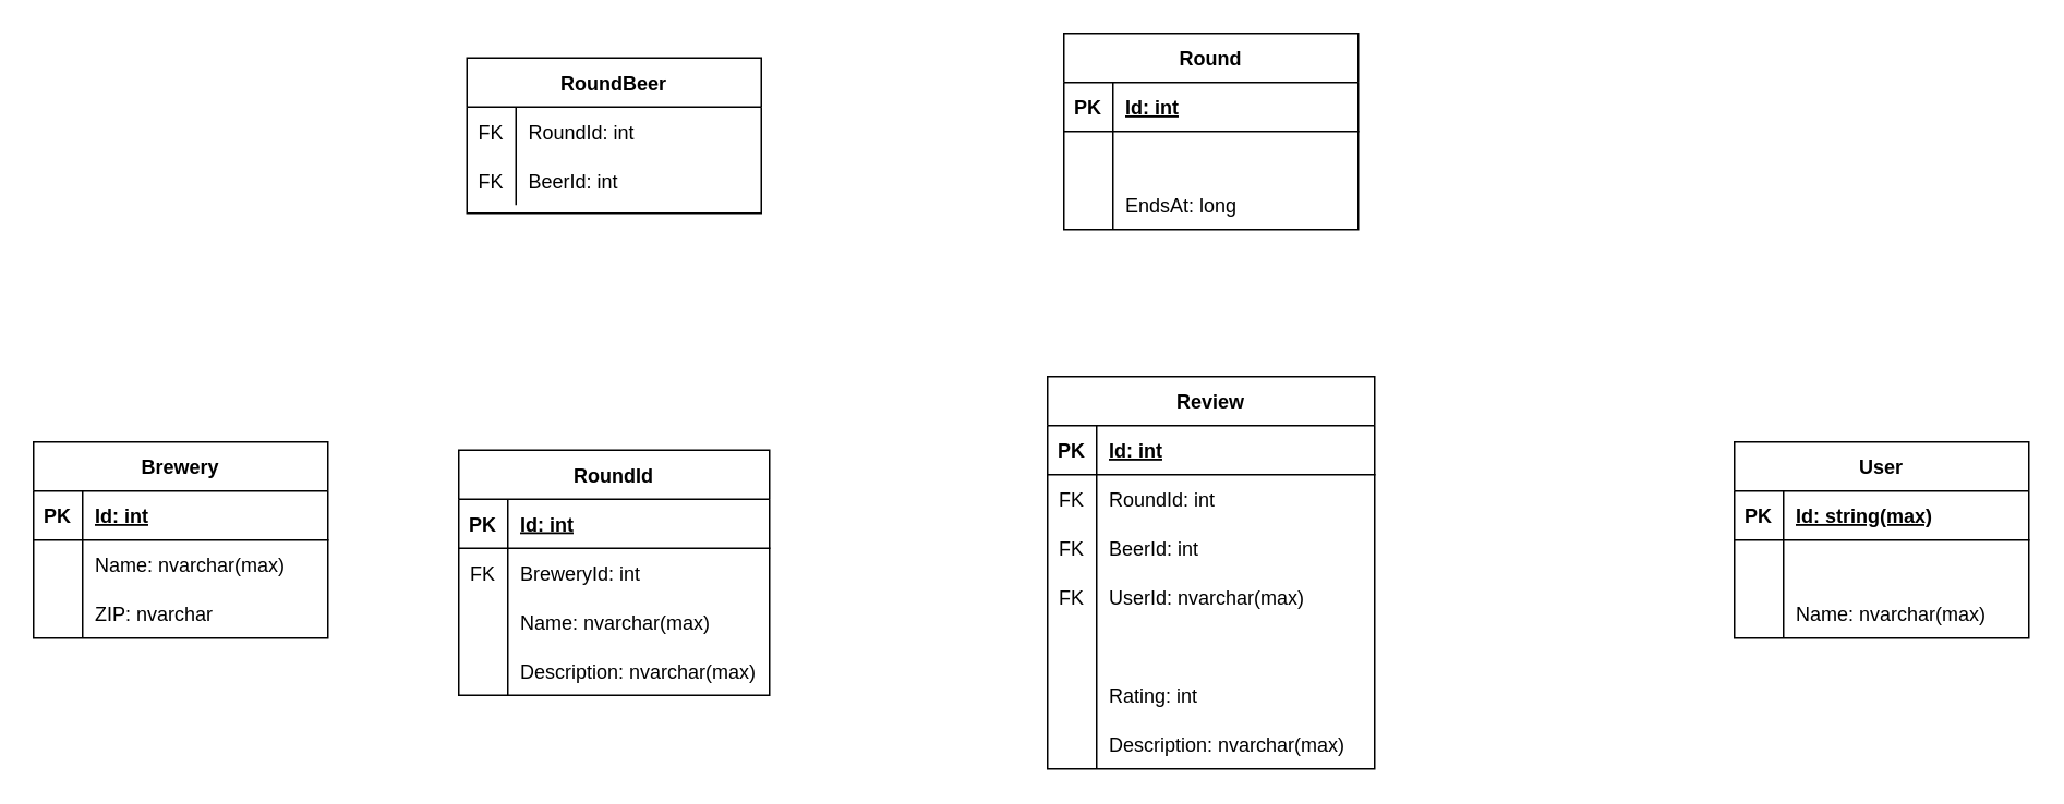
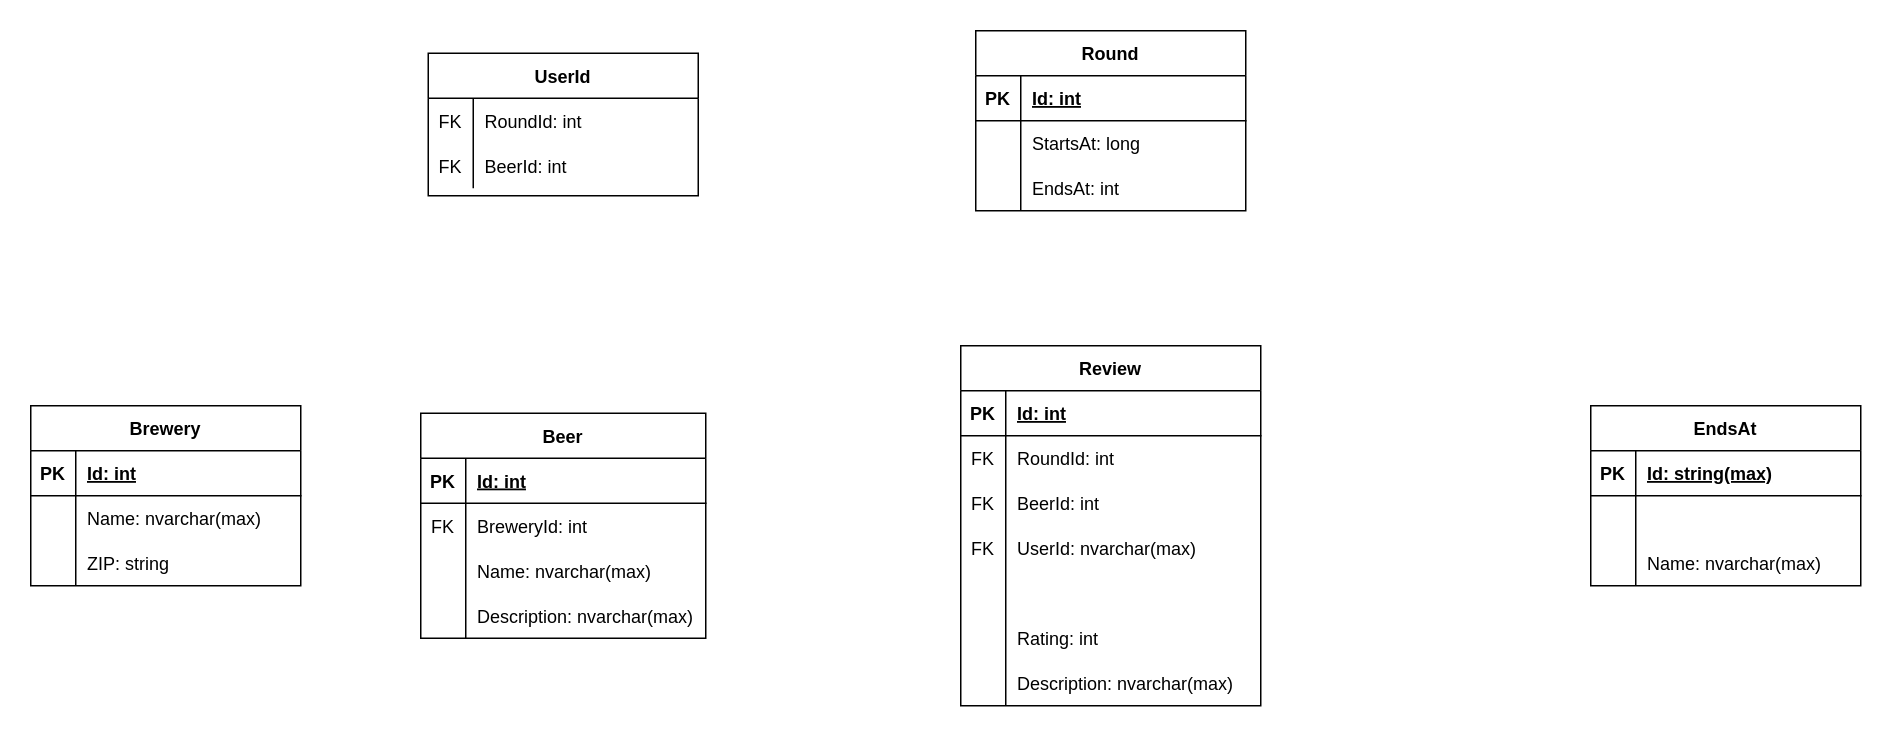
  <mxCell id="0" />
  <mxCell id="1" parent="0" />
- <mxCell id="2" value="RoundId" style="shape=table;startSize=30;container=1;collapsible=1;childLayout=tableLayout;fixedRows=1;rowLines=0;fontStyle=1;align=center;resizeLast=1;" parent="1" vertex="1"><mxGeometry x="280" y="275" width="190" height="150" as="geometry" /></mxCell>
+ <mxCell id="2" value="Beer" style="shape=table;startSize=30;container=1;collapsible=1;childLayout=tableLayout;fixedRows=1;rowLines=0;fontStyle=1;align=center;resizeLast=1;" parent="1" vertex="1"><mxGeometry x="280" y="275" width="190" height="150" as="geometry" /></mxCell>
  <mxCell id="3" value="" style="shape=partialRectangle;collapsible=0;dropTarget=0;pointerEvents=0;fillColor=none;top=0;left=0;bottom=1;right=0;points=[[0,0.5],[1,0.5]];portConstraint=eastwest;" parent="2" vertex="1"><mxGeometry y="30" width="190" height="30" as="geometry" /></mxCell>
  <mxCell id="4" value="PK" style="shape=partialRectangle;connectable=0;fillColor=none;top=0;left=0;bottom=0;right=0;fontStyle=1;overflow=hidden;" parent="3" vertex="1"><mxGeometry width="30" height="30" as="geometry" /></mxCell>
  <mxCell id="5" value="Id: int" style="shape=partialRectangle;connectable=0;fillColor=none;top=0;left=0;bottom=0;right=0;align=left;spacingLeft=6;fontStyle=5;overflow=hidden;" parent="3" vertex="1"><mxGeometry x="30" width="160" height="30" as="geometry" /></mxCell>
  <mxCell id="6" value="" style="shape=partialRectangle;collapsible=0;dropTarget=0;pointerEvents=0;fillColor=none;top=0;left=0;bottom=0;right=0;points=[[0,0.5],[1,0.5]];portConstraint=eastwest;" parent="2" vertex="1"><mxGeometry y="60" width="190" height="30" as="geometry" /></mxCell>
  <mxCell id="7" value="FK" style="shape=partialRectangle;connectable=0;fillColor=none;top=0;left=0;bottom=0;right=0;editable=1;overflow=hidden;" parent="6" vertex="1"><mxGeometry width="30" height="30" as="geometry" /></mxCell>
  <mxCell id="8" value="BreweryId: int" style="shape=partialRectangle;connectable=0;fillColor=none;top=0;left=0;bottom=0;right=0;align=left;spacingLeft=6;overflow=hidden;" parent="6" vertex="1"><mxGeometry x="30" width="160" height="30" as="geometry" /></mxCell>
  <mxCell id="9" value="" style="shape=partialRectangle;collapsible=0;dropTarget=0;pointerEvents=0;fillColor=none;top=0;left=0;bottom=0;right=0;points=[[0,0.5],[1,0.5]];portConstraint=eastwest;" vertex="1" parent="2"><mxGeometry y="90" width="190" height="30" as="geometry" /></mxCell>
  <mxCell id="10" value="" style="shape=partialRectangle;connectable=0;fillColor=none;top=0;left=0;bottom=0;right=0;fontStyle=0;overflow=hidden;" vertex="1" parent="9"><mxGeometry width="30" height="30" as="geometry" /></mxCell>
  <mxCell id="11" value="Name: nvarchar(max)" style="shape=partialRectangle;connectable=0;fillColor=none;top=0;left=0;bottom=0;right=0;align=left;spacingLeft=6;fontStyle=0;overflow=hidden;" vertex="1" parent="9"><mxGeometry x="30" width="160" height="30" as="geometry" /></mxCell>
  <mxCell id="12" value="" style="shape=partialRectangle;collapsible=0;dropTarget=0;pointerEvents=0;fillColor=none;top=0;left=0;bottom=0;right=0;points=[[0,0.5],[1,0.5]];portConstraint=eastwest;" parent="2" vertex="1"><mxGeometry y="120" width="190" height="30" as="geometry" /></mxCell>
  <mxCell id="13" value="" style="shape=partialRectangle;connectable=0;fillColor=none;top=0;left=0;bottom=0;right=0;editable=1;overflow=hidden;" parent="12" vertex="1"><mxGeometry width="30" height="30" as="geometry" /></mxCell>
  <mxCell id="14" value="Description: nvarchar(max)" style="shape=partialRectangle;connectable=0;fillColor=none;top=0;left=0;bottom=0;right=0;align=left;spacingLeft=6;overflow=hidden;" parent="12" vertex="1"><mxGeometry x="30" width="160" height="30" as="geometry" /></mxCell>
  <mxCell id="15" value="Brewery" style="shape=table;startSize=30;container=1;collapsible=1;childLayout=tableLayout;fixedRows=1;rowLines=0;fontStyle=1;align=center;resizeLast=1;" parent="1" vertex="1"><mxGeometry x="20" y="270" width="180" height="120" as="geometry" /></mxCell>
  <mxCell id="16" value="" style="shape=partialRectangle;collapsible=0;dropTarget=0;pointerEvents=0;fillColor=none;top=0;left=0;bottom=1;right=0;points=[[0,0.5],[1,0.5]];portConstraint=eastwest;" parent="15" vertex="1"><mxGeometry y="30" width="180" height="30" as="geometry" /></mxCell>
  <mxCell id="17" value="PK" style="shape=partialRectangle;connectable=0;fillColor=none;top=0;left=0;bottom=0;right=0;fontStyle=1;overflow=hidden;" parent="16" vertex="1"><mxGeometry width="30" height="30" as="geometry" /></mxCell>
  <mxCell id="18" value="Id: int" style="shape=partialRectangle;connectable=0;fillColor=none;top=0;left=0;bottom=0;right=0;align=left;spacingLeft=6;fontStyle=5;overflow=hidden;" parent="16" vertex="1"><mxGeometry x="30" width="150" height="30" as="geometry" /></mxCell>
  <mxCell id="19" value="" style="shape=partialRectangle;collapsible=0;dropTarget=0;pointerEvents=0;fillColor=none;top=0;left=0;bottom=0;right=0;points=[[0,0.5],[1,0.5]];portConstraint=eastwest;" parent="15" vertex="1"><mxGeometry y="60" width="180" height="30" as="geometry" /></mxCell>
  <mxCell id="20" value="" style="shape=partialRectangle;connectable=0;fillColor=none;top=0;left=0;bottom=0;right=0;editable=1;overflow=hidden;" parent="19" vertex="1"><mxGeometry width="30" height="30" as="geometry" /></mxCell>
  <mxCell id="21" value="Name: nvarchar(max)" style="shape=partialRectangle;connectable=0;fillColor=none;top=0;left=0;bottom=0;right=0;align=left;spacingLeft=6;overflow=hidden;" parent="19" vertex="1"><mxGeometry x="30" width="150" height="30" as="geometry" /></mxCell>
  <mxCell id="22" value="" style="shape=partialRectangle;collapsible=0;dropTarget=0;pointerEvents=0;fillColor=none;top=0;left=0;bottom=0;right=0;points=[[0,0.5],[1,0.5]];portConstraint=eastwest;" parent="15" vertex="1"><mxGeometry y="90" width="180" height="30" as="geometry" /></mxCell>
  <mxCell id="23" value="" style="shape=partialRectangle;connectable=0;fillColor=none;top=0;left=0;bottom=0;right=0;editable=1;overflow=hidden;" parent="22" vertex="1"><mxGeometry width="30" height="30" as="geometry" /></mxCell>
- <mxCell id="24" value="ZIP: nvarchar" style="shape=partialRectangle;connectable=0;fillColor=none;top=0;left=0;bottom=0;right=0;align=left;spacingLeft=6;overflow=hidden;" parent="22" vertex="1"><mxGeometry x="30" width="150" height="30" as="geometry" /></mxCell>
+ <mxCell id="24" value="ZIP: string" style="shape=partialRectangle;connectable=0;fillColor=none;top=0;left=0;bottom=0;right=0;align=left;spacingLeft=6;overflow=hidden;" parent="22" vertex="1"><mxGeometry x="30" width="150" height="30" as="geometry" /></mxCell>
  <mxCell id="25" value="Review" style="shape=table;startSize=30;container=1;collapsible=1;childLayout=tableLayout;fixedRows=1;rowLines=0;fontStyle=1;align=center;resizeLast=1;" parent="1" vertex="1"><mxGeometry x="640" y="230" width="200" height="240" as="geometry" /></mxCell>
  <mxCell id="26" value="" style="shape=partialRectangle;collapsible=0;dropTarget=0;pointerEvents=0;fillColor=none;top=0;left=0;bottom=1;right=0;points=[[0,0.5],[1,0.5]];portConstraint=eastwest;" parent="25" vertex="1"><mxGeometry y="30" width="200" height="30" as="geometry" /></mxCell>
  <mxCell id="27" value="PK" style="shape=partialRectangle;connectable=0;fillColor=none;top=0;left=0;bottom=0;right=0;fontStyle=1;overflow=hidden;" parent="26" vertex="1"><mxGeometry width="30" height="30" as="geometry" /></mxCell>
  <mxCell id="28" value="Id: int" style="shape=partialRectangle;connectable=0;fillColor=none;top=0;left=0;bottom=0;right=0;align=left;spacingLeft=6;fontStyle=5;overflow=hidden;" parent="26" vertex="1"><mxGeometry x="30" width="170" height="30" as="geometry" /></mxCell>
  <mxCell id="29" value="" style="shape=partialRectangle;collapsible=0;dropTarget=0;pointerEvents=0;fillColor=none;top=0;left=0;bottom=0;right=0;points=[[0,0.5],[1,0.5]];portConstraint=eastwest;" parent="25" vertex="1"><mxGeometry y="60" width="200" height="30" as="geometry" /></mxCell>
  <mxCell id="30" value="FK" style="shape=partialRectangle;connectable=0;fillColor=none;top=0;left=0;bottom=0;right=0;fontStyle=0;overflow=hidden;" parent="29" vertex="1"><mxGeometry width="30" height="30" as="geometry" /></mxCell>
  <mxCell id="31" value="RoundId: int" style="shape=partialRectangle;connectable=0;fillColor=none;top=0;left=0;bottom=0;right=0;align=left;spacingLeft=6;fontStyle=0;overflow=hidden;" parent="29" vertex="1"><mxGeometry x="30" width="170" height="30" as="geometry" /></mxCell>
  <mxCell id="32" value="" style="shape=partialRectangle;collapsible=0;dropTarget=0;pointerEvents=0;fillColor=none;top=0;left=0;bottom=0;right=0;points=[[0,0.5],[1,0.5]];portConstraint=eastwest;" parent="25" vertex="1"><mxGeometry y="90" width="200" height="30" as="geometry" /></mxCell>
  <mxCell id="33" value="FK" style="shape=partialRectangle;connectable=0;fillColor=none;top=0;left=0;bottom=0;right=0;fontStyle=0;overflow=hidden;" parent="32" vertex="1"><mxGeometry width="30" height="30" as="geometry" /></mxCell>
  <mxCell id="34" value="BeerId: int" style="shape=partialRectangle;connectable=0;fillColor=none;top=0;left=0;bottom=0;right=0;align=left;spacingLeft=6;fontStyle=0;overflow=hidden;" parent="32" vertex="1"><mxGeometry x="30" width="170" height="30" as="geometry" /></mxCell>
  <mxCell id="35" value="" style="shape=partialRectangle;collapsible=0;dropTarget=0;pointerEvents=0;fillColor=none;top=0;left=0;bottom=0;right=0;points=[[0,0.5],[1,0.5]];portConstraint=eastwest;" parent="25" vertex="1"><mxGeometry y="120" width="200" height="30" as="geometry" /></mxCell>
  <mxCell id="36" value="FK" style="shape=partialRectangle;connectable=0;fillColor=none;top=0;left=0;bottom=0;right=0;fontStyle=0;overflow=hidden;" parent="35" vertex="1"><mxGeometry width="30" height="30" as="geometry" /></mxCell>
  <mxCell id="37" value="UserId: nvarchar(max)" style="shape=partialRectangle;connectable=0;fillColor=none;top=0;left=0;bottom=0;right=0;align=left;spacingLeft=6;fontStyle=0;overflow=hidden;" parent="35" vertex="1"><mxGeometry x="30" width="170" height="30" as="geometry" /></mxCell>
  <mxCell id="38" value="" style="shape=partialRectangle;collapsible=0;dropTarget=0;pointerEvents=0;fillColor=none;top=0;left=0;bottom=0;right=0;points=[[0,0.5],[1,0.5]];portConstraint=eastwest;" parent="25" vertex="1"><mxGeometry y="150" width="200" height="30" as="geometry" /></mxCell>
  <mxCell id="39" value="" style="shape=partialRectangle;connectable=0;fillColor=none;top=0;left=0;bottom=0;right=0;fontStyle=0;overflow=hidden;" parent="38" vertex="1"><mxGeometry width="30" height="30" as="geometry" /></mxCell>
  <mxCell id="40" value="" style="shape=partialRectangle;collapsible=0;dropTarget=0;pointerEvents=0;fillColor=none;top=0;left=0;bottom=0;right=0;points=[[0,0.5],[1,0.5]];portConstraint=eastwest;" parent="25" vertex="1"><mxGeometry y="180" width="200" height="30" as="geometry" /></mxCell>
  <mxCell id="41" value="" style="shape=partialRectangle;connectable=0;fillColor=none;top=0;left=0;bottom=0;right=0;editable=1;overflow=hidden;" parent="40" vertex="1"><mxGeometry width="30" height="30" as="geometry" /></mxCell>
  <mxCell id="42" value="Rating: int" style="shape=partialRectangle;connectable=0;fillColor=none;top=0;left=0;bottom=0;right=0;align=left;spacingLeft=6;overflow=hidden;" parent="40" vertex="1"><mxGeometry x="30" width="170" height="30" as="geometry" /></mxCell>
  <mxCell id="43" value="" style="shape=partialRectangle;collapsible=0;dropTarget=0;pointerEvents=0;fillColor=none;top=0;left=0;bottom=0;right=0;points=[[0,0.5],[1,0.5]];portConstraint=eastwest;" parent="25" vertex="1"><mxGeometry y="210" width="200" height="30" as="geometry" /></mxCell>
  <mxCell id="44" value="" style="shape=partialRectangle;connectable=0;fillColor=none;top=0;left=0;bottom=0;right=0;editable=1;overflow=hidden;" parent="43" vertex="1"><mxGeometry width="30" height="30" as="geometry" /></mxCell>
  <mxCell id="45" value="Description: nvarchar(max)" style="shape=partialRectangle;connectable=0;fillColor=none;top=0;left=0;bottom=0;right=0;align=left;spacingLeft=6;overflow=hidden;" parent="43" vertex="1"><mxGeometry x="30" width="170" height="30" as="geometry" /></mxCell>
- <mxCell id="46" value="User" style="shape=table;startSize=30;container=1;collapsible=1;childLayout=tableLayout;fixedRows=1;rowLines=0;fontStyle=1;align=center;resizeLast=1;" parent="1" vertex="1"><mxGeometry x="1060" y="270" width="180" height="120" as="geometry" /></mxCell>
+ <mxCell id="46" value="EndsAt" style="shape=table;startSize=30;container=1;collapsible=1;childLayout=tableLayout;fixedRows=1;rowLines=0;fontStyle=1;align=center;resizeLast=1;" parent="1" vertex="1"><mxGeometry x="1060" y="270" width="180" height="120" as="geometry" /></mxCell>
  <mxCell id="47" value="" style="shape=partialRectangle;collapsible=0;dropTarget=0;pointerEvents=0;fillColor=none;top=0;left=0;bottom=1;right=0;points=[[0,0.5],[1,0.5]];portConstraint=eastwest;" parent="46" vertex="1"><mxGeometry y="30" width="180" height="30" as="geometry" /></mxCell>
  <mxCell id="48" value="PK" style="shape=partialRectangle;connectable=0;fillColor=none;top=0;left=0;bottom=0;right=0;fontStyle=1;overflow=hidden;" parent="47" vertex="1"><mxGeometry width="30" height="30" as="geometry" /></mxCell>
  <mxCell id="49" value="Id: string(max)" style="shape=partialRectangle;connectable=0;fillColor=none;top=0;left=0;bottom=0;right=0;align=left;spacingLeft=6;fontStyle=5;overflow=hidden;" parent="47" vertex="1"><mxGeometry x="30" width="150" height="30" as="geometry" /></mxCell>
  <mxCell id="50" value="" style="shape=partialRectangle;collapsible=0;dropTarget=0;pointerEvents=0;fillColor=none;top=0;left=0;bottom=0;right=0;points=[[0,0.5],[1,0.5]];portConstraint=eastwest;" parent="46" vertex="1"><mxGeometry y="60" width="180" height="30" as="geometry" /></mxCell>
  <mxCell id="51" value="" style="shape=partialRectangle;connectable=0;fillColor=none;top=0;left=0;bottom=0;right=0;editable=1;overflow=hidden;" parent="50" vertex="1"><mxGeometry width="30" height="30" as="geometry" /></mxCell>
  <mxCell id="52" value="" style="shape=partialRectangle;collapsible=0;dropTarget=0;pointerEvents=0;fillColor=none;top=0;left=0;bottom=0;right=0;points=[[0,0.5],[1,0.5]];portConstraint=eastwest;" parent="46" vertex="1"><mxGeometry y="90" width="180" height="30" as="geometry" /></mxCell>
  <mxCell id="53" value="" style="shape=partialRectangle;connectable=0;fillColor=none;top=0;left=0;bottom=0;right=0;editable=1;overflow=hidden;" parent="52" vertex="1"><mxGeometry width="30" height="30" as="geometry" /></mxCell>
  <mxCell id="54" value="Name: nvarchar(max)" style="shape=partialRectangle;connectable=0;fillColor=none;top=0;left=0;bottom=0;right=0;align=left;spacingLeft=6;overflow=hidden;" parent="52" vertex="1"><mxGeometry x="30" width="150" height="30" as="geometry" /></mxCell>
  <mxCell id="55" value="Round" style="shape=table;startSize=30;container=1;collapsible=1;childLayout=tableLayout;fixedRows=1;rowLines=0;fontStyle=1;align=center;resizeLast=1;" parent="1" vertex="1"><mxGeometry x="650" y="20" width="180" height="120" as="geometry" /></mxCell>
  <mxCell id="56" value="" style="shape=partialRectangle;collapsible=0;dropTarget=0;pointerEvents=0;fillColor=none;top=0;left=0;bottom=1;right=0;points=[[0,0.5],[1,0.5]];portConstraint=eastwest;" parent="55" vertex="1"><mxGeometry y="30" width="180" height="30" as="geometry" /></mxCell>
  <mxCell id="57" value="PK" style="shape=partialRectangle;connectable=0;fillColor=none;top=0;left=0;bottom=0;right=0;fontStyle=1;overflow=hidden;" parent="56" vertex="1"><mxGeometry width="30" height="30" as="geometry" /></mxCell>
  <mxCell id="58" value="Id: int" style="shape=partialRectangle;connectable=0;fillColor=none;top=0;left=0;bottom=0;right=0;align=left;spacingLeft=6;fontStyle=5;overflow=hidden;" parent="56" vertex="1"><mxGeometry x="30" width="150" height="30" as="geometry" /></mxCell>
  <mxCell id="59" value="" style="shape=partialRectangle;collapsible=0;dropTarget=0;pointerEvents=0;fillColor=none;top=0;left=0;bottom=0;right=0;points=[[0,0.5],[1,0.5]];portConstraint=eastwest;" parent="55" vertex="1"><mxGeometry y="60" width="180" height="30" as="geometry" /></mxCell>
  <mxCell id="60" value="" style="shape=partialRectangle;connectable=0;fillColor=none;top=0;left=0;bottom=0;right=0;fontStyle=0;overflow=hidden;" parent="59" vertex="1"><mxGeometry width="30" height="30" as="geometry" /></mxCell>
+ <mxCell id="61" value="StartsAt: long" style="shape=partialRectangle;connectable=0;fillColor=none;top=0;left=0;bottom=0;right=0;align=left;spacingLeft=6;fontStyle=0;overflow=hidden;" parent="59" vertex="1"><mxGeometry x="30" width="150" height="30" as="geometry" /></mxCell>
  <mxCell id="62" value="" style="shape=partialRectangle;collapsible=0;dropTarget=0;pointerEvents=0;fillColor=none;top=0;left=0;bottom=0;right=0;points=[[0,0.5],[1,0.5]];portConstraint=eastwest;" parent="55" vertex="1"><mxGeometry y="90" width="180" height="30" as="geometry" /></mxCell>
  <mxCell id="63" value="" style="shape=partialRectangle;connectable=0;fillColor=none;top=0;left=0;bottom=0;right=0;fontStyle=0;overflow=hidden;" parent="62" vertex="1"><mxGeometry width="30" height="30" as="geometry" /></mxCell>
- <mxCell id="64" value="EndsAt: long" style="shape=partialRectangle;connectable=0;fillColor=none;top=0;left=0;bottom=0;right=0;align=left;spacingLeft=6;fontStyle=0;overflow=hidden;" parent="62" vertex="1"><mxGeometry x="30" width="150" height="30" as="geometry" /></mxCell>
- <mxCell id="65" value="RoundBeer" style="shape=table;startSize=30;container=1;collapsible=1;childLayout=tableLayout;fixedRows=1;rowLines=0;fontStyle=1;align=center;resizeLast=1;" parent="1" vertex="1"><mxGeometry x="285" y="35" width="180" height="95" as="geometry" /></mxCell>
+ <mxCell id="64" value="EndsAt: int" style="shape=partialRectangle;connectable=0;fillColor=none;top=0;left=0;bottom=0;right=0;align=left;spacingLeft=6;fontStyle=0;overflow=hidden;" parent="62" vertex="1"><mxGeometry x="30" width="150" height="30" as="geometry" /></mxCell>
+ <mxCell id="65" value="UserId" style="shape=table;startSize=30;container=1;collapsible=1;childLayout=tableLayout;fixedRows=1;rowLines=0;fontStyle=1;align=center;resizeLast=1;" parent="1" vertex="1"><mxGeometry x="285" y="35" width="180" height="95" as="geometry" /></mxCell>
  <mxCell id="66" value="" style="shape=partialRectangle;collapsible=0;dropTarget=0;pointerEvents=0;fillColor=none;top=0;left=0;bottom=0;right=0;points=[[0,0.5],[1,0.5]];portConstraint=eastwest;" parent="65" vertex="1"><mxGeometry y="30" width="180" height="30" as="geometry" /></mxCell>
  <mxCell id="67" value="FK" style="shape=partialRectangle;connectable=0;fillColor=none;top=0;left=0;bottom=0;right=0;editable=1;overflow=hidden;" parent="66" vertex="1"><mxGeometry width="30" height="30" as="geometry" /></mxCell>
  <mxCell id="68" value="RoundId: int" style="shape=partialRectangle;connectable=0;fillColor=none;top=0;left=0;bottom=0;right=0;align=left;spacingLeft=6;overflow=hidden;" parent="66" vertex="1"><mxGeometry x="30" width="150" height="30" as="geometry" /></mxCell>
  <mxCell id="69" value="" style="shape=partialRectangle;collapsible=0;dropTarget=0;pointerEvents=0;fillColor=none;top=0;left=0;bottom=0;right=0;points=[[0,0.5],[1,0.5]];portConstraint=eastwest;" parent="65" vertex="1"><mxGeometry y="60" width="180" height="30" as="geometry" /></mxCell>
  <mxCell id="70" value="FK" style="shape=partialRectangle;connectable=0;fillColor=none;top=0;left=0;bottom=0;right=0;editable=1;overflow=hidden;" parent="69" vertex="1"><mxGeometry width="30" height="30" as="geometry" /></mxCell>
  <mxCell id="71" value="BeerId: int" style="shape=partialRectangle;connectable=0;fillColor=none;top=0;left=0;bottom=0;right=0;align=left;spacingLeft=6;overflow=hidden;" parent="69" vertex="1"><mxGeometry x="30" width="150" height="30" as="geometry" /></mxCell>
